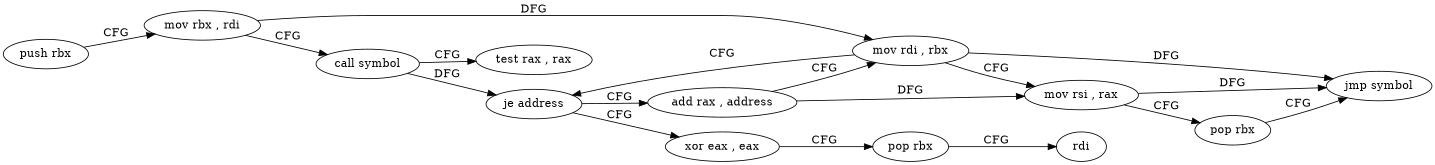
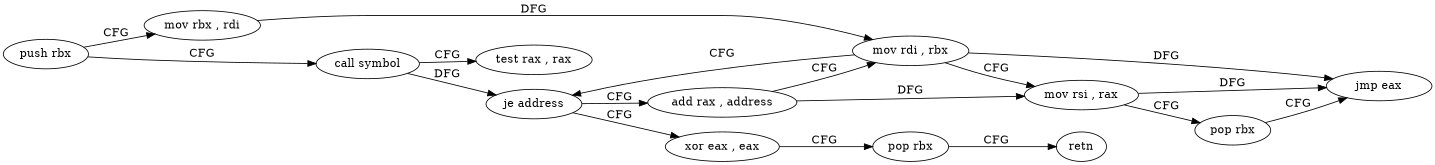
  digraph {
    rankdir=LR
    n1 [label="push rbx"]
    n2 [label="mov rbx , rdi"]
    n3 [label="call symbol"]
    n4 [label="mov rdi , rbx"]
    n5 [label="test rax , rax"]
    n6 [label="je address"]
    n7 [label="mov rsi , rax"]
-   n8 [label="jmp symbol"]
+   n8 [label="jmp eax"]
    n9 [label="add rax , address"]
    n10 [label="xor eax , eax"]
    n11 [label="pop rbx"]
-   n12 [label=rdi]
+   n12 [label=retn]
    n13 [label="pop rbx"]
    n1 -> n2 [label=CFG]
-   n2 -> n3 [label=CFG]
+   n1 -> n3 [label=CFG]
    n2 -> n4 [label=DFG]
    n3 -> n5 [label=CFG]
    n3 -> n6 [label=DFG]
    n4 -> n6 [label=CFG]
    n4 -> n7 [label=CFG]
    n4 -> n8 [label=DFG]
    n6 -> n9 [label=CFG]
    n6 -> n10 [label=CFG]
    n7 -> n8 [label=DFG]
    n7 -> n13 [label=CFG]
    n9 -> n4 [label=CFG]
    n9 -> n7 [label=DFG]
    n10 -> n11 [label=CFG]
    n11 -> n12 [label=CFG]
    n13 -> n8 [label=CFG]
  }
